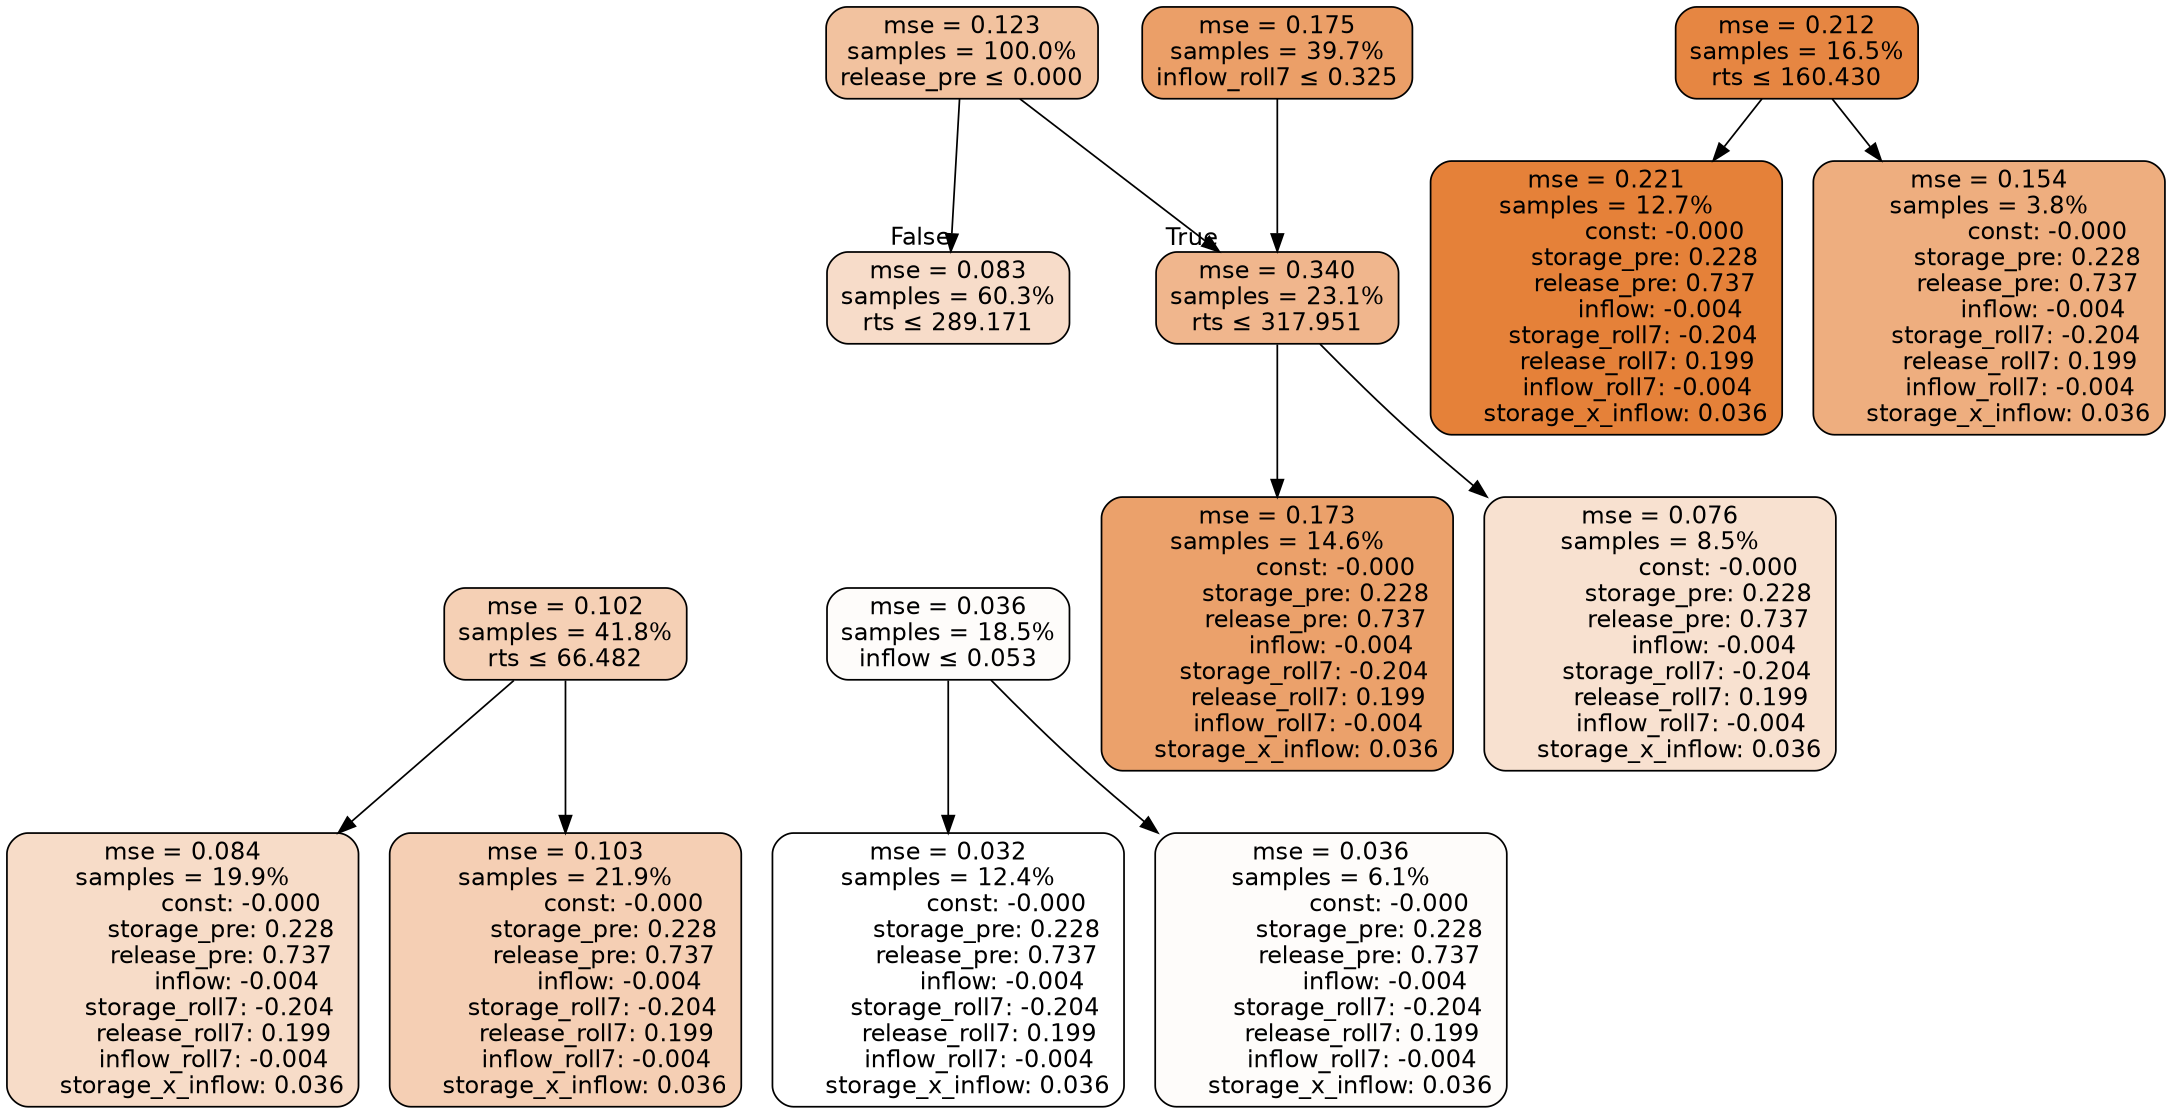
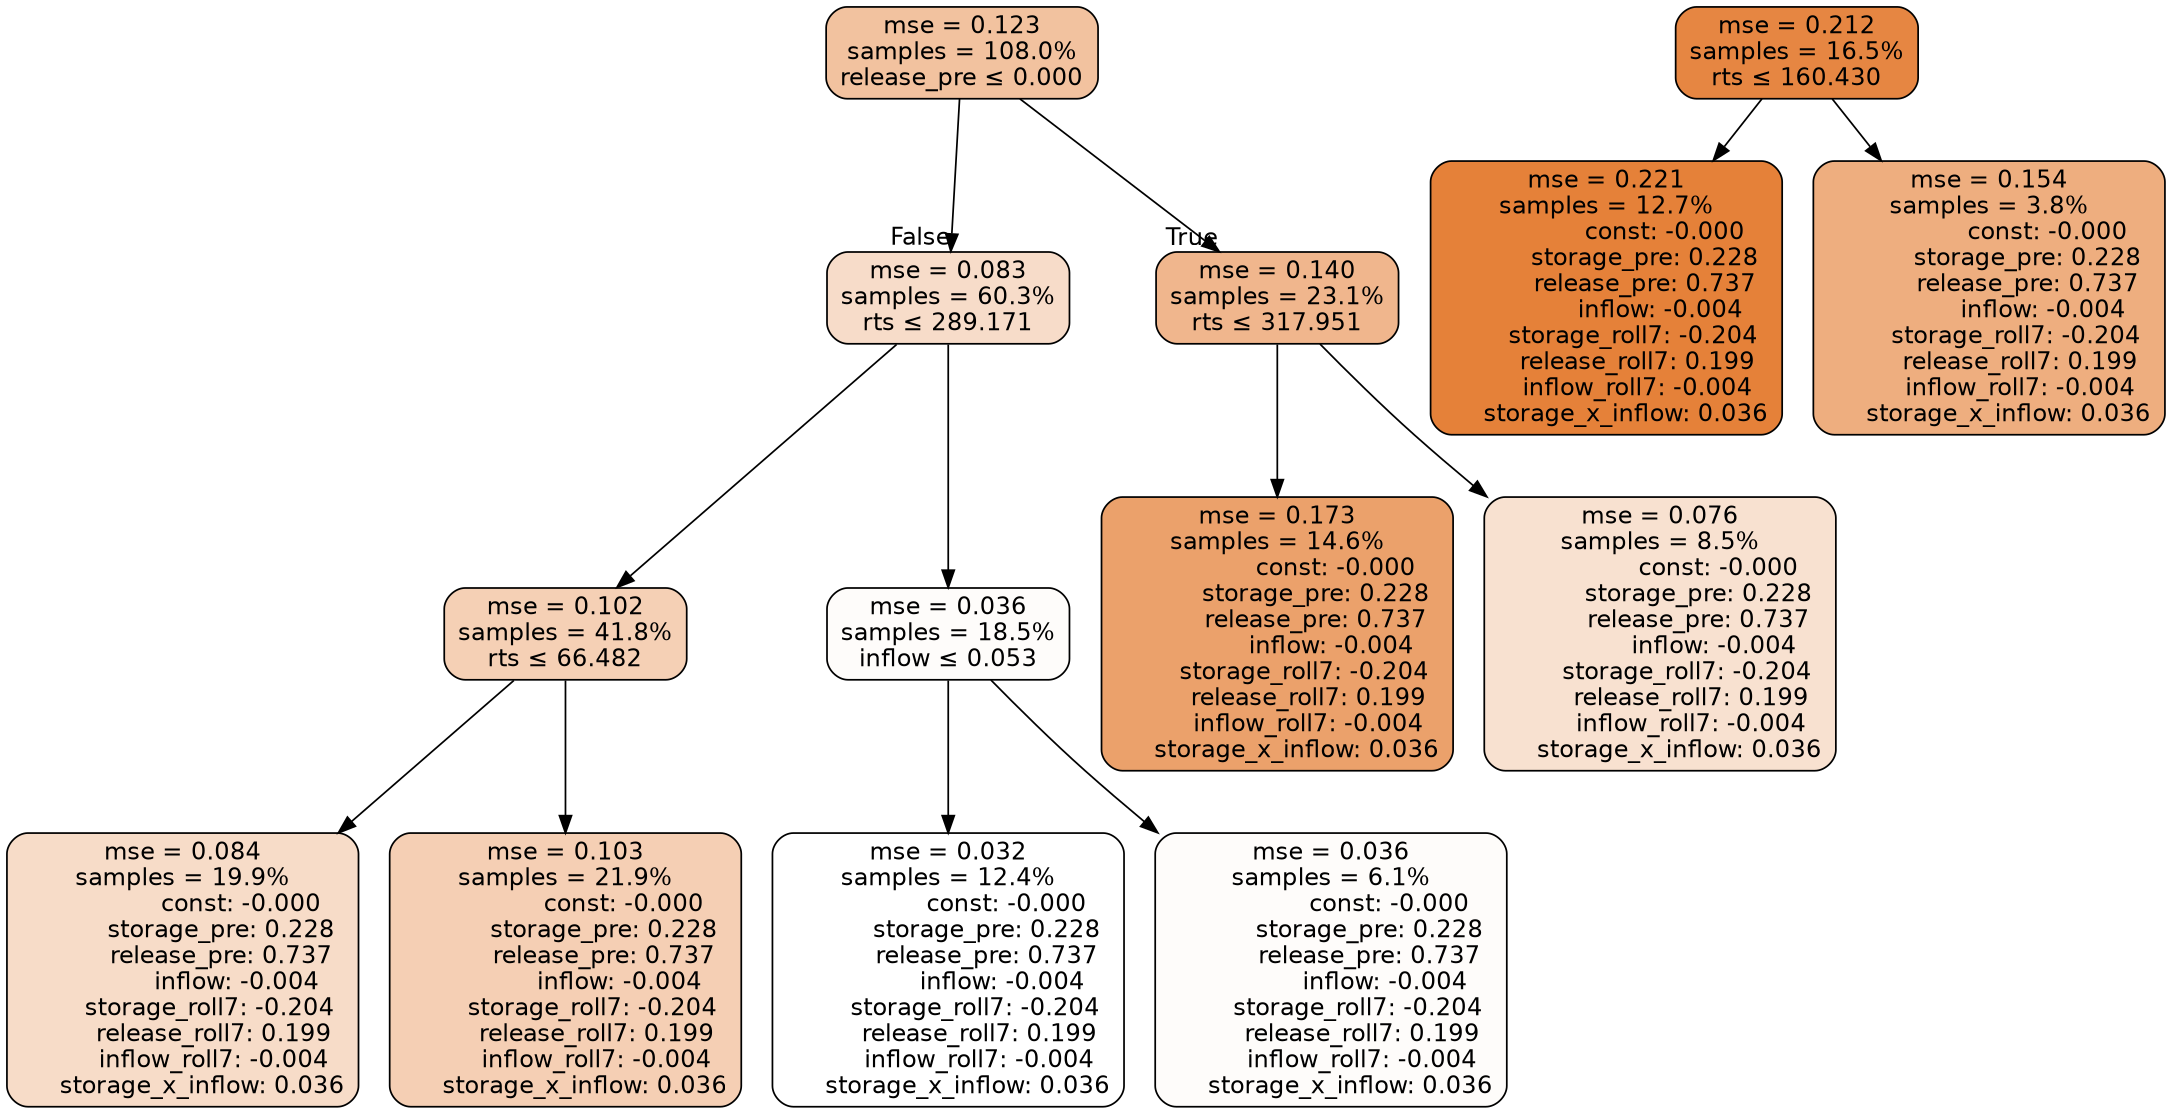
  digraph {
    node [color=black fillcolor="#fefcfa" fontname=helvetica shape=rectangle style="filled, rounded"]
    edge [fontname=helvetica]
-   n1 [fillcolor="#f2c29f" label="mse = 0.123\nsamples = 100.0%\nrelease_pre &le; 0.000"]
+   n1 [fillcolor="#f2c29f" label="mse = 0.123\nsamples = 108.0%\nrelease_pre &le; 0.000"]
    n2 [fillcolor="#f7dcc9" label="mse = 0.083\nsamples = 60.3%\nrts &le; 289.171"]
-   n3 [fillcolor="#f0b68d" label="mse = 0.340\nsamples = 23.1%\nrts &le; 317.951"]
+   n3 [fillcolor="#f0b68d" label="mse = 0.140\nsamples = 23.1%\nrts &le; 317.951"]
    n4 [fillcolor="#f5d0b5" label="mse = 0.102\nsamples = 41.8%\nrts &le; 66.482"]
    n5 [label="mse = 0.036\nsamples = 18.5%\ninflow &le; 0.053"]
-   n6 [fillcolor="#eb9f68" label="mse = 0.175\nsamples = 39.7%\ninflow_roll7 &le; 0.325"]
    n7 [fillcolor="#f7dcc8" label="mse = 0.084\nsamples = 19.9%\n               const: -0.000\n          storage_pre: 0.228\n          release_pre: 0.737\n              inflow: -0.004\n       storage_roll7: -0.204\n        release_roll7: 0.199\n        inflow_roll7: -0.004\n     storage_x_inflow: 0.036"]
    n8 [fillcolor="#f5cfb4" label="mse = 0.103\nsamples = 21.9%\n               const: -0.000\n          storage_pre: 0.228\n          release_pre: 0.737\n              inflow: -0.004\n       storage_roll7: -0.204\n        release_roll7: 0.199\n        inflow_roll7: -0.004\n     storage_x_inflow: 0.036"]
    n9 [fillcolor="#ffffff" label="mse = 0.032\nsamples = 12.4%\n               const: -0.000\n          storage_pre: 0.228\n          release_pre: 0.737\n              inflow: -0.004\n       storage_roll7: -0.204\n        release_roll7: 0.199\n        inflow_roll7: -0.004\n     storage_x_inflow: 0.036"]
    n10 [label="mse = 0.036\nsamples = 6.1%\n               const: -0.000\n          storage_pre: 0.228\n          release_pre: 0.737\n              inflow: -0.004\n       storage_roll7: -0.204\n        release_roll7: 0.199\n        inflow_roll7: -0.004\n     storage_x_inflow: 0.036"]
    n11 [fillcolor="#eba16b" label="mse = 0.173\nsamples = 14.6%\n               const: -0.000\n          storage_pre: 0.228\n          release_pre: 0.737\n              inflow: -0.004\n       storage_roll7: -0.204\n        release_roll7: 0.199\n        inflow_roll7: -0.004\n     storage_x_inflow: 0.036"]
    n12 [fillcolor="#f8e1d0" label="mse = 0.076\nsamples = 8.5%\n               const: -0.000\n          storage_pre: 0.228\n          release_pre: 0.737\n              inflow: -0.004\n       storage_roll7: -0.204\n        release_roll7: 0.199\n        inflow_roll7: -0.004\n     storage_x_inflow: 0.036"]
    n13 [fillcolor="#e68642" label="mse = 0.212\nsamples = 16.5%\nrts &le; 160.430"]
    n14 [fillcolor="#e58139" label="mse = 0.221\nsamples = 12.7%\n               const: -0.000\n          storage_pre: 0.228\n          release_pre: 0.737\n              inflow: -0.004\n       storage_roll7: -0.204\n        release_roll7: 0.199\n        inflow_roll7: -0.004\n     storage_x_inflow: 0.036"]
    n15 [fillcolor="#eeae7f" label="mse = 0.154\nsamples = 3.8%\n               const: -0.000\n          storage_pre: 0.228\n          release_pre: 0.737\n              inflow: -0.004\n       storage_roll7: -0.204\n        release_roll7: 0.199\n        inflow_roll7: -0.004\n     storage_x_inflow: 0.036"]
    n1 -> n2 [headlabel=False labelangle=45 labeldistance=2.5]
    n1 -> n3 [headlabel=True labelangle=-45 labeldistance=2.5]
+   n2 -> n4
+   n2 -> n5
    n3 -> n11
    n3 -> n12
    n4 -> n7
    n4 -> n8
    n5 -> n9
    n5 -> n10
-   n6 -> n3
    n13 -> n14
    n13 -> n15
  }
